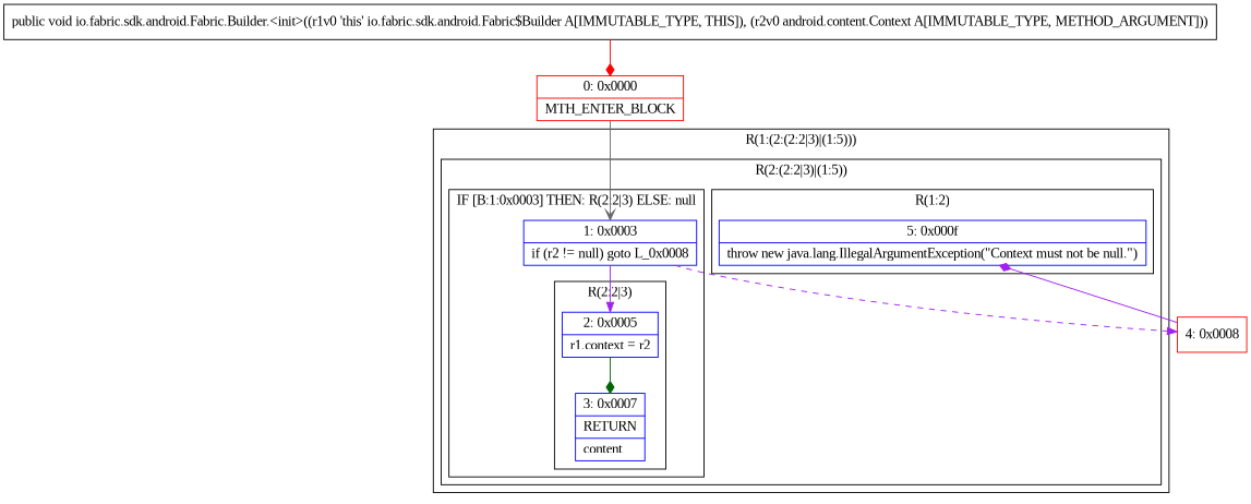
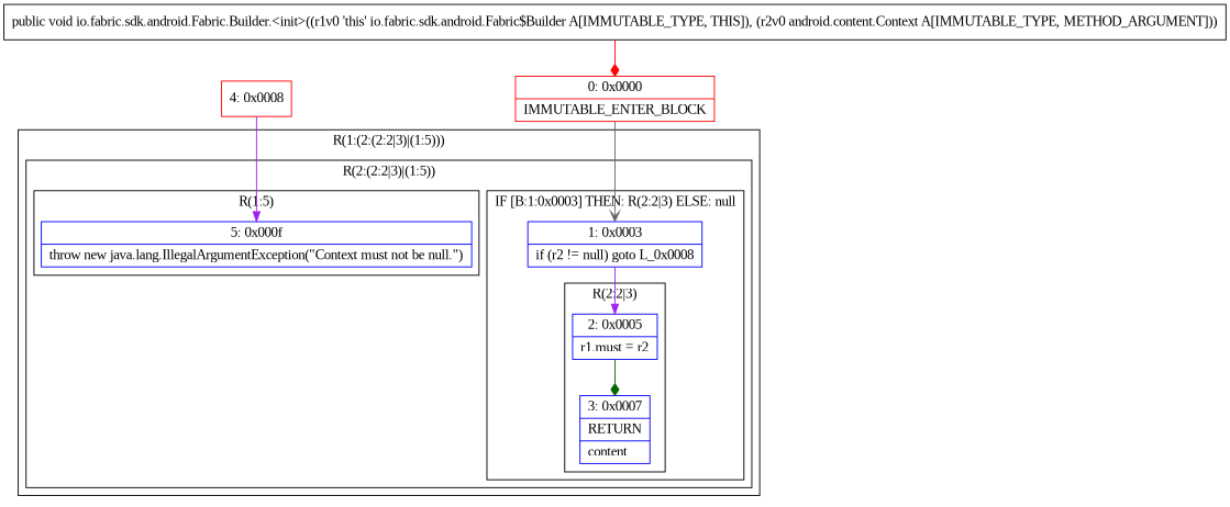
  digraph {
    fontname="Liberation Serif"
    node [color=blue fontname="Liberation Serif" shape=record]
    edge [arrowhead=normal color=purple fontname="Liberation Serif"]
-   n1 [label="{2\:\ 0x0005|r1.context = r2\l}"]
+   n1 [label="{2\:\ 0x0005|r1.must = r2\l}"]
    n2 [label="{3\:\ 0x0007|RETURN\l|content\l}"]
    n3 [label="{1\:\ 0x0003|if (r2 != null) goto L_0x0008\l}"]
    n4 [label="{5\:\ 0x000f|throw new java.lang.IllegalArgumentException(\"Context must not be null.\")\l}"]
    n5 [color=red label="{4\:\ 0x0008}"]
-   n6 [color=red label="{0\:\ 0x0000|MTH_ENTER_BLOCK\l}"]
+   n6 [color=red label="{0\:\ 0x0000|IMMUTABLE_ENTER_BLOCK\l}"]
    n7 [label="{public void io.fabric.sdk.android.Fabric.Builder.\<init\>((r1v0 'this' io.fabric.sdk.android.Fabric$Builder A[IMMUTABLE_TYPE, THIS]), (r2v0 android.content.Context A[IMMUTABLE_TYPE, METHOD_ARGUMENT])) }" color=""]
    subgraph cluster_1 {
      label="R(1:(2:(2:2|3)|(1:5)))"
      subgraph cluster_2 {
        label="R(2:(2:2|3)|(1:5))"
        subgraph cluster_3 {
          label="IF [B:1:0x0003] THEN: R(2:2|3) ELSE: null"
          n3
          subgraph cluster_4 {
            label="R(2:2|3)"
            n1
            n2
          }
        }
        subgraph cluster_5 {
-         label="R(1:2)"
+         label="R(1:5)"
          n4
        }
      }
    }
    n1 -> n2 [arrowhead=diamond color=darkgreen]
    n3 -> n1
-   n3 -> n5 [style=dashed]
-   n5 -> n4 [arrowhead=diamond]
+   n5 -> n4
    n6 -> n3 [arrowhead=vee color=gray40]
    n7 -> n6 [arrowhead=diamond color=red]
  }
